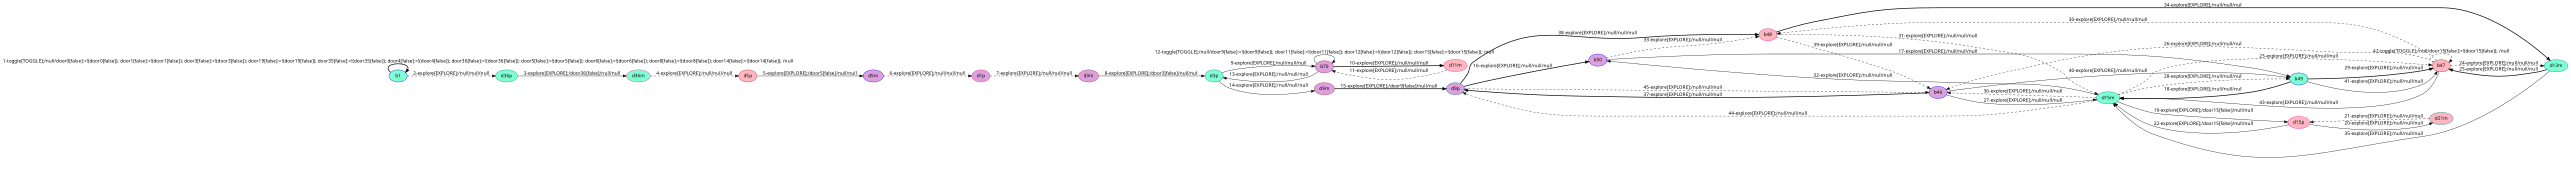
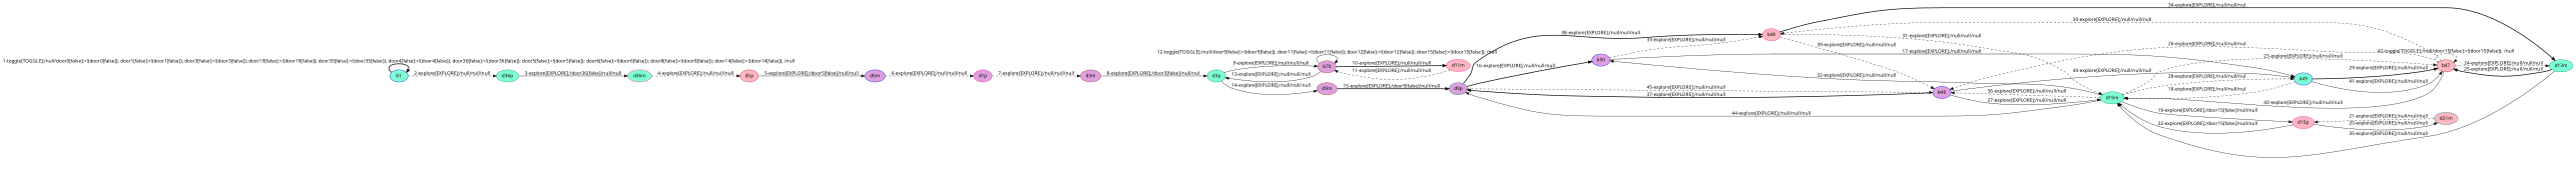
  digraph {
    fontname="Noto Sans"
    rankdir=LR
    node [color=teal fillcolor=plum fontname="Noto Sans" style=filled]
    edge [fontname="Noto Sans" style=dashed]
    b1 [color=blue fillcolor=aquamarine]
    d36p [fillcolor=aquamarine]
    d36m [color=deeppink fillcolor=aquamarine]
    d5p [color=brown fillcolor=lightpink]
    d5m [color=blue]
    d1p [color=deeppink]
    d3m [color=brown]
    d3p [fillcolor=aquamarine]
    b70 [color=brown]
    d9m [color=brown]
    d11m [color=deeppink fillcolor=lightpink]
    d9p
    b50 [color=blue]
    b46 [color=blue]
    b48 [color=deeppink fillcolor=lightpink]
    b49 [color=blue fillcolor=aquamarine]
    d15m [fillcolor=aquamarine]
    d13m [fillcolor=aquamarine]
    b47 [color=brown fillcolor=lightpink]
    d15p [color=deeppink fillcolor=lightpink]
    d21m [fillcolor=lightpink]
    b1 -> b1 [label="1-toggle[TOGGLE];/null/door0[false]:=!(door0[false]); door1[false]:=!(door1[false]); door3[false]:=!(door3[false]); door19[false]:=!(door19[false]); door35[false]:=!(door35[false]); door4[false]:=!(door4[false]); door36[false]:=!(door36[false]); door5[false]:=!(door5[false]); door6[false]:=!(door6[false]); door8[false]:=!(door8[false]); door14[false]:=!(door14[false]); /null" style=bold]
    b1 -> d36p [label="2-explore[EXPLORE];/null/null/null"]
    d36p -> d36m [label="3-explore[EXPLORE];/door36[false]/null/null" style=solid]
    d36m -> d5p [label="4-explore[EXPLORE];/null/null/null"]
    d5p -> d5m [label="5-explore[EXPLORE];/door5[false]/null/null" style=solid]
    d5m -> d1p [label="6-explore[EXPLORE];/null/null/null"]
    d1p -> d3m [label="7-explore[EXPLORE];/null/null/null"]
    d3m -> d3p [label="8-explore[EXPLORE];/door3[false]/null/null" style=solid]
    d3p -> b70 [label="9-explore[EXPLORE];/null/null/null" style=solid]
    d3p -> d9m [label="14-explore[EXPLORE];/null/null/null" style=solid]
    b70 -> d3p [label="13-explore[EXPLORE];/null/null/null" style=solid]
    b70 -> b70 [label="12-toggle[TOGGLE];/null/door9[false]:=!(door9[false]); door11[false]:=!(door11[false]); door12[false]:=!(door12[false]); door15[false]:=!(door15[false]); /null" style=solid]
    b70 -> d11m [label="10-explore[EXPLORE];/null/null/null" style=bold]
    d9m -> d9p [label="15-explore[EXPLORE];/door9[false]/null/null" style=bold]
    d11m -> b70 [label="11-explore[EXPLORE];/null/null/null"]
    d9p -> b50 [label="16-explore[EXPLORE];/null/null/null" style=bold]
    d9p -> b46 [label="45-explore[EXPLORE];/null/null/null"]
    d9p -> b48 [label="38-explore[EXPLORE];/null/null/null" style=bold]
    b50 -> b48 [label="33-explore[EXPLORE];/null/null/null"]
    b50 -> b49 [label="17-explore[EXPLORE];/null/null/null" style=solid]
    b46 -> d9p [label="37-explore[EXPLORE];/null/null/null" style=bold]
    b46 -> b49 [label="40-explore[EXPLORE];/null/null/null" style=solid]
    b46 -> d15m [label="27-explore[EXPLORE];/null/null/null" style=solid]
    b48 -> b46 [label="39-explore[EXPLORE];/null/null/null"]
    b48 -> d15m [label="31-explore[EXPLORE];/null/null/null"]
    b48 -> d13m [label="34-explore[EXPLORE];/null/null/null" style=bold]
-   b49 -> d15m [label="18-explore[EXPLORE];/null/null/null" style=bold]
+   b49 -> d15m [label="18-explore[EXPLORE];/null/null/null"]
    b49 -> b47 [label="29-explore[EXPLORE];/null/null/null" style=bold]
    b49 -> b47 [label="41-explore[EXPLORE];/null/null/null" style=solid]
-   d15m -> d9p [label="44-explore[EXPLORE];/null/null/null"]
+   d15m -> d9p [label="44-explore[EXPLORE];/null/null/null" style=solid]
    d15m -> b50 [label="32-explore[EXPLORE];/null/null/null" style=solid]
    d15m -> b46 [label="36-explore[EXPLORE];/null/null/null"]
    d15m -> b49 [label="28-explore[EXPLORE];/null/null/null"]
    d15m -> b47 [label="23-explore[EXPLORE];/null/null/null"]
    d15m -> d15p [label="19-explore[EXPLORE];/door15[false]/null/null" style=solid]
    d13m -> d15m [label="35-explore[EXPLORE];/null/null/null" style=solid]
    d13m -> b47 [label="25-explore[EXPLORE];/null/null/null" style=bold]
    b47 -> b46 [label="26-explore[EXPLORE];/null/null/null"]
    b47 -> b48 [label="30-explore[EXPLORE];/null/null/null"]
    b47 -> d15m [label="43-explore[EXPLORE];/null/null/null" style=solid]
    b47 -> d13m [label="24-explore[EXPLORE];/null/null/null"]
    b47 -> b47 [label="42-toggle[TOGGLE];/null/door15[false]:=!(door15[false]); /null"]
    d15p -> d15m [label="22-explore[EXPLORE];/door15[false]/null/null" style=solid]
    d15p -> d21m [label="20-explore[EXPLORE];/null/null/null" style=solid]
    d21m -> d15p [label="21-explore[EXPLORE];/null/null/null"]
  }
